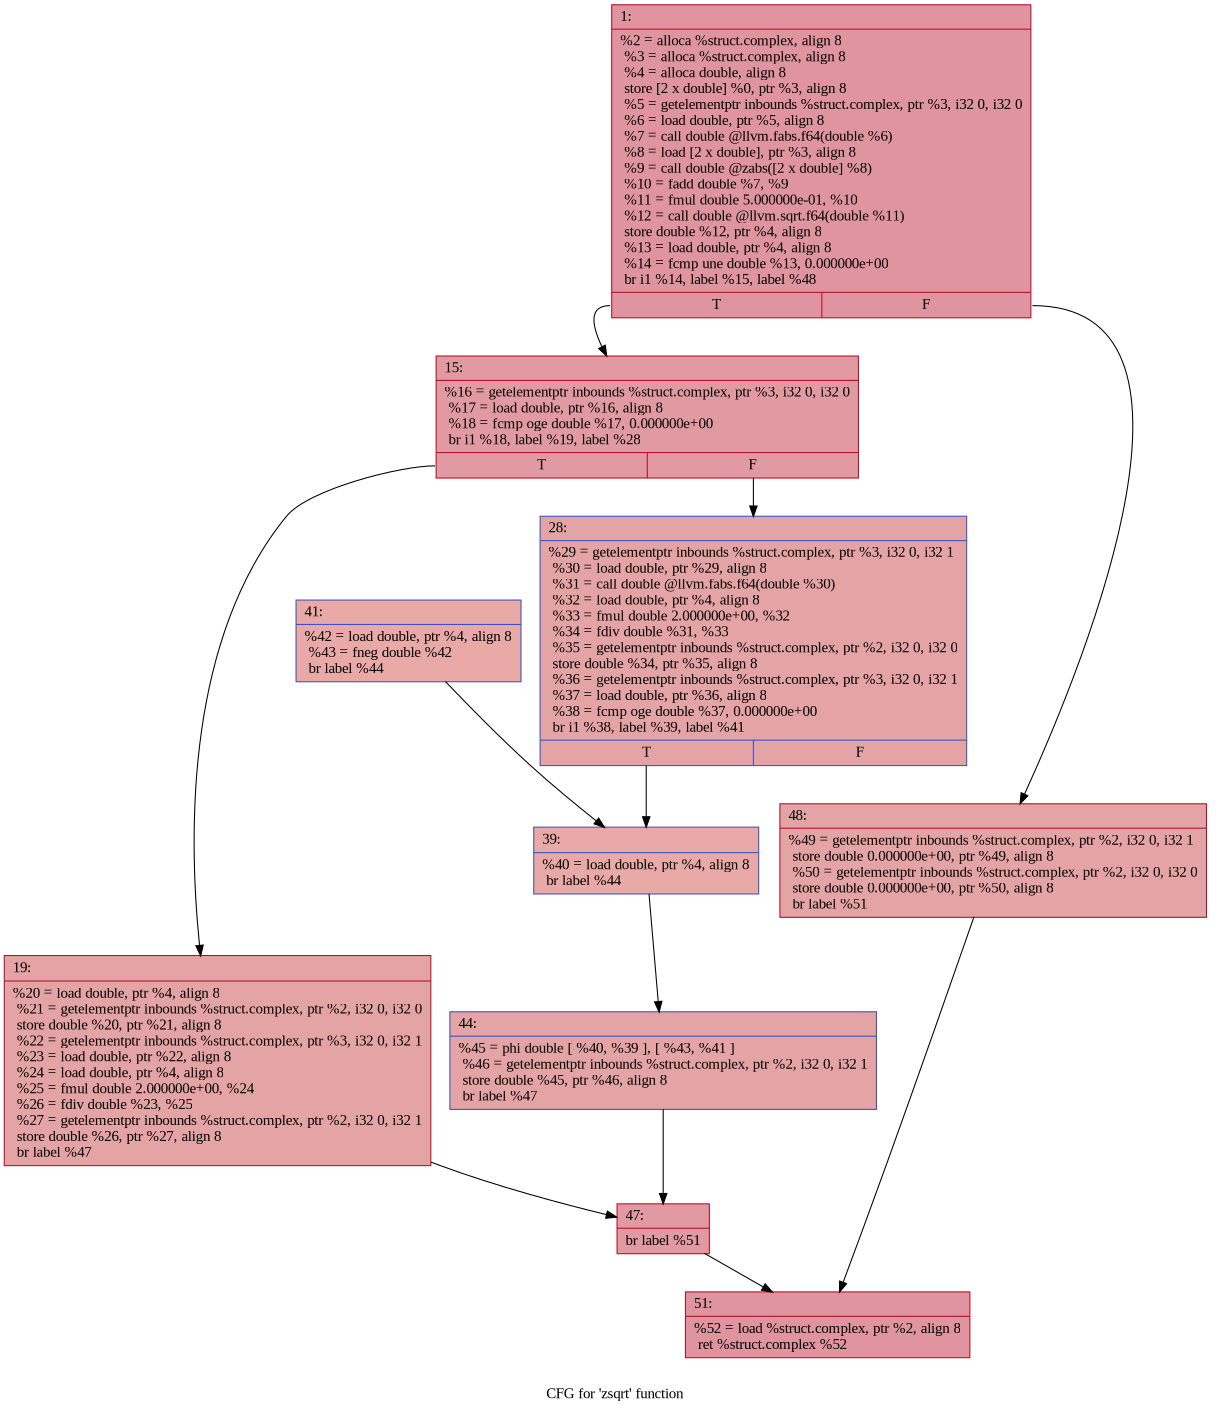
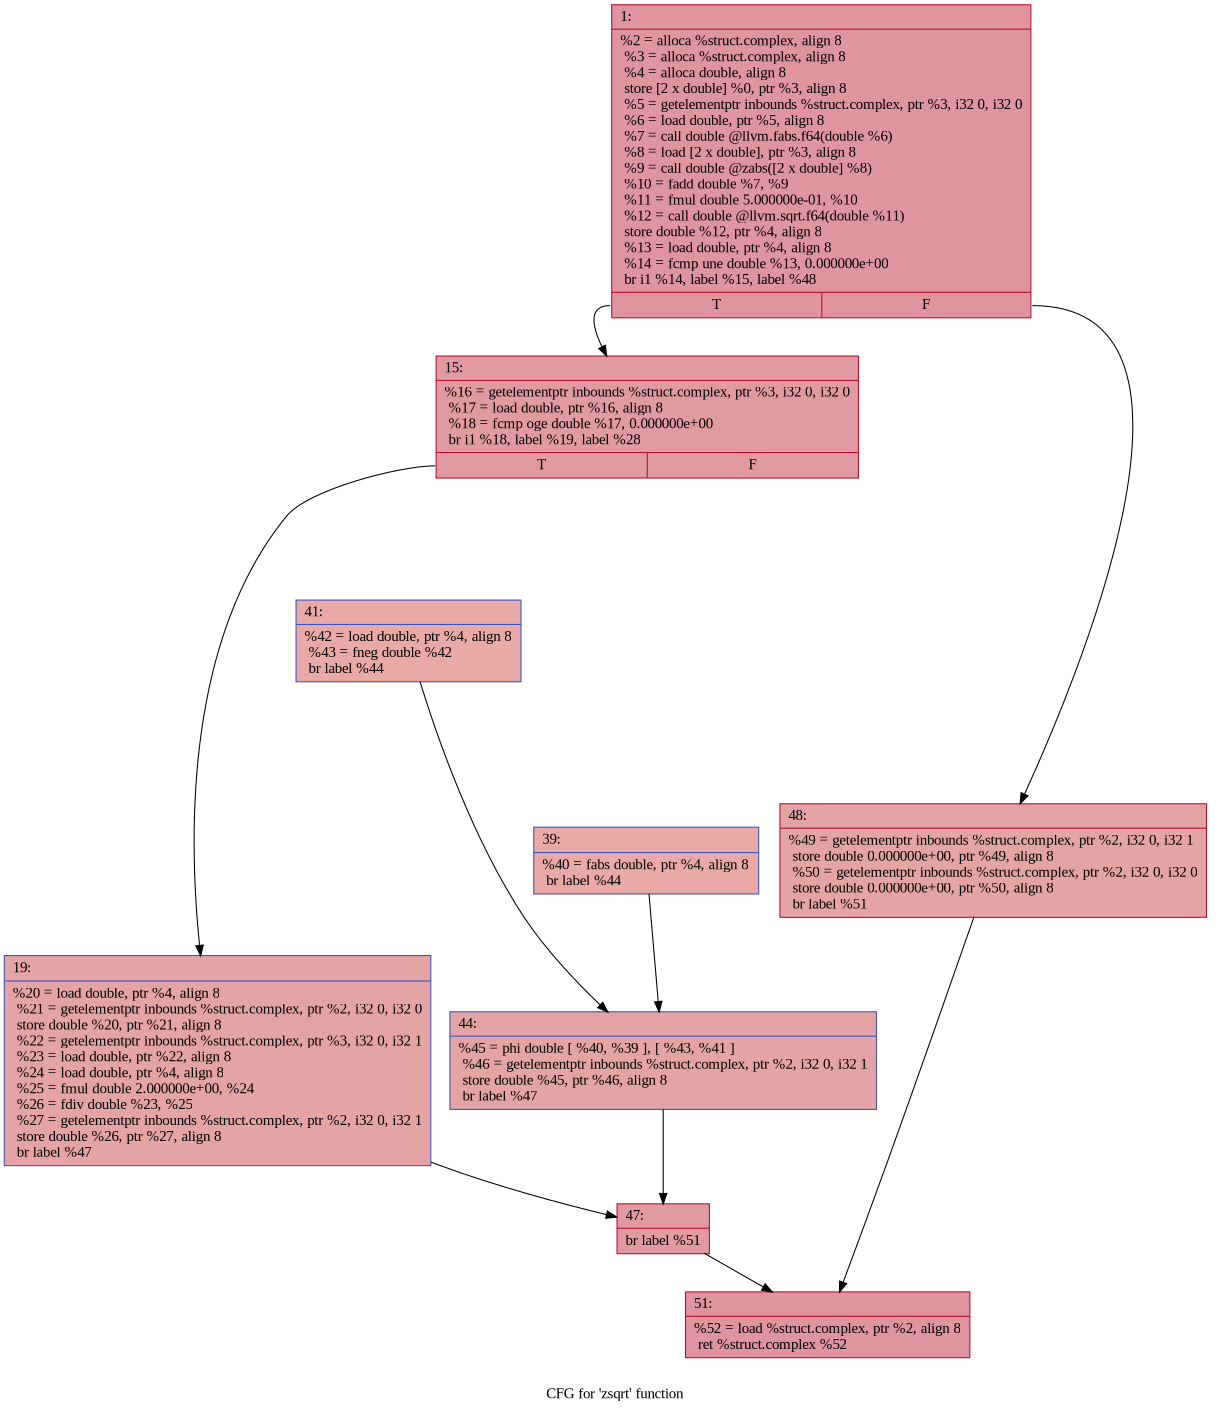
  digraph {
    fontname="Liberation Serif"
    label="CFG for 'zsqrt' function"
    node [color="#b70d28ff" fillcolor="#c32e3170" fontname="Liberation Serif" shape=record style=filled]
    edge [fontname="Liberation Serif"]
    n1 [fillcolor="#b70d2870" label="{1:\l|  %2 = alloca %struct.complex, align 8\l  %3 = alloca %struct.complex, align 8\l  %4 = alloca double, align 8\l  store [2 x double] %0, ptr %3, align 8\l  %5 = getelementptr inbounds %struct.complex, ptr %3, i32 0, i32 0\l  %6 = load double, ptr %5, align 8\l  %7 = call double @llvm.fabs.f64(double %6)\l  %8 = load [2 x double], ptr %3, align 8\l  %9 = call double @zabs([2 x double] %8)\l  %10 = fadd double %7, %9\l  %11 = fmul double 5.000000e-01, %10\l  %12 = call double @llvm.sqrt.f64(double %11)\l  store double %12, ptr %4, align 8\l  %13 = load double, ptr %4, align 8\l  %14 = fcmp une double %13, 0.000000e+00\l  br i1 %14, label %15, label %48\l|{<s0>T|<s1>F}}"]
    n2 [fillcolor="#bb1b2c70" label="{15:\l|  %16 = getelementptr inbounds %struct.complex, ptr %3, i32 0, i32 0\l  %17 = load double, ptr %16, align 8\l  %18 = fcmp oge double %17, 0.000000e+00\l  br i1 %18, label %19, label %28\l|{<s0>T|<s1>F}}"]
    n3 [label="{48:\l|  %49 = getelementptr inbounds %struct.complex, ptr %2, i32 0, i32 1\l  store double 0.000000e+00, ptr %49, align 8\l  %50 = getelementptr inbounds %struct.complex, ptr %2, i32 0, i32 0\l  store double 0.000000e+00, ptr %50, align 8\l  br label %51\l}"]
-   n4 [label="{19:\l|  %20 = load double, ptr %4, align 8\l  %21 = getelementptr inbounds %struct.complex, ptr %2, i32 0, i32 0\l  store double %20, ptr %21, align 8\l  %22 = getelementptr inbounds %struct.complex, ptr %3, i32 0, i32 1\l  %23 = load double, ptr %22, align 8\l  %24 = load double, ptr %4, align 8\l  %25 = fmul double 2.000000e+00, %24\l  %26 = fdiv double %23, %25\l  %27 = getelementptr inbounds %struct.complex, ptr %2, i32 0, i32 1\l  store double %26, ptr %27, align 8\l  br label %47\l}"]
-   n5 [color="#3d50c3ff" label="{28:\l|  %29 = getelementptr inbounds %struct.complex, ptr %3, i32 0, i32 1\l  %30 = load double, ptr %29, align 8\l  %31 = call double @llvm.fabs.f64(double %30)\l  %32 = load double, ptr %4, align 8\l  %33 = fmul double 2.000000e+00, %32\l  %34 = fdiv double %31, %33\l  %35 = getelementptr inbounds %struct.complex, ptr %2, i32 0, i32 0\l  store double %34, ptr %35, align 8\l  %36 = getelementptr inbounds %struct.complex, ptr %3, i32 0, i32 1\l  %37 = load double, ptr %36, align 8\l  %38 = fcmp oge double %37, 0.000000e+00\l  br i1 %38, label %39, label %41\l|{<s0>T|<s1>F}}"]
+   n4 [color="#3d50c3ff" label="{19:\l|  %20 = load double, ptr %4, align 8\l  %21 = getelementptr inbounds %struct.complex, ptr %2, i32 0, i32 0\l  store double %20, ptr %21, align 8\l  %22 = getelementptr inbounds %struct.complex, ptr %3, i32 0, i32 1\l  %23 = load double, ptr %22, align 8\l  %24 = load double, ptr %4, align 8\l  %25 = fmul double 2.000000e+00, %24\l  %26 = fdiv double %23, %25\l  %27 = getelementptr inbounds %struct.complex, ptr %2, i32 0, i32 1\l  store double %26, ptr %27, align 8\l  br label %47\l}"]
    n6 [fillcolor="#b70d2870" label="{51:\l|  %52 = load %struct.complex, ptr %2, align 8\l  ret %struct.complex %52\l}"]
    n7 [fillcolor="#bb1b2c70" label="{47:\l|  br label %51\l}"]
-   n8 [color="#3d50c3ff" fillcolor="#ca3b3770" label="{39:\l|  %40 = load double, ptr %4, align 8\l  br label %44\l}"]
+   n8 [color="#3d50c3ff" fillcolor="#ca3b3770" label="{39:\l|  %40 = fabs double, ptr %4, align 8\l  br label %44\l}"]
    n9 [color="#3d50c3ff" label="{44:\l|  %45 = phi double [ %40, %39 ], [ %43, %41 ]\l  %46 = getelementptr inbounds %struct.complex, ptr %2, i32 0, i32 1\l  store double %45, ptr %46, align 8\l  br label %47\l}"]
    n10 [color="#3d50c3ff" fillcolor="#ca3b3770" label="{41:\l|  %42 = load double, ptr %4, align 8\l  %43 = fneg double %42\l  br label %44\l}"]
    n1 -> n2 [tailport=s0]
    n1 -> n3 [tailport=s1]
    n2 -> n4 [tailport=s0]
-   n2 -> n5 [tailport=s1]
    n3 -> n6
    n4 -> n7
-   n5 -> n8 [tailport=s0]
    n7 -> n6
    n8 -> n9
    n9 -> n7
-   n10 -> n8
+   n10 -> n9
  }
